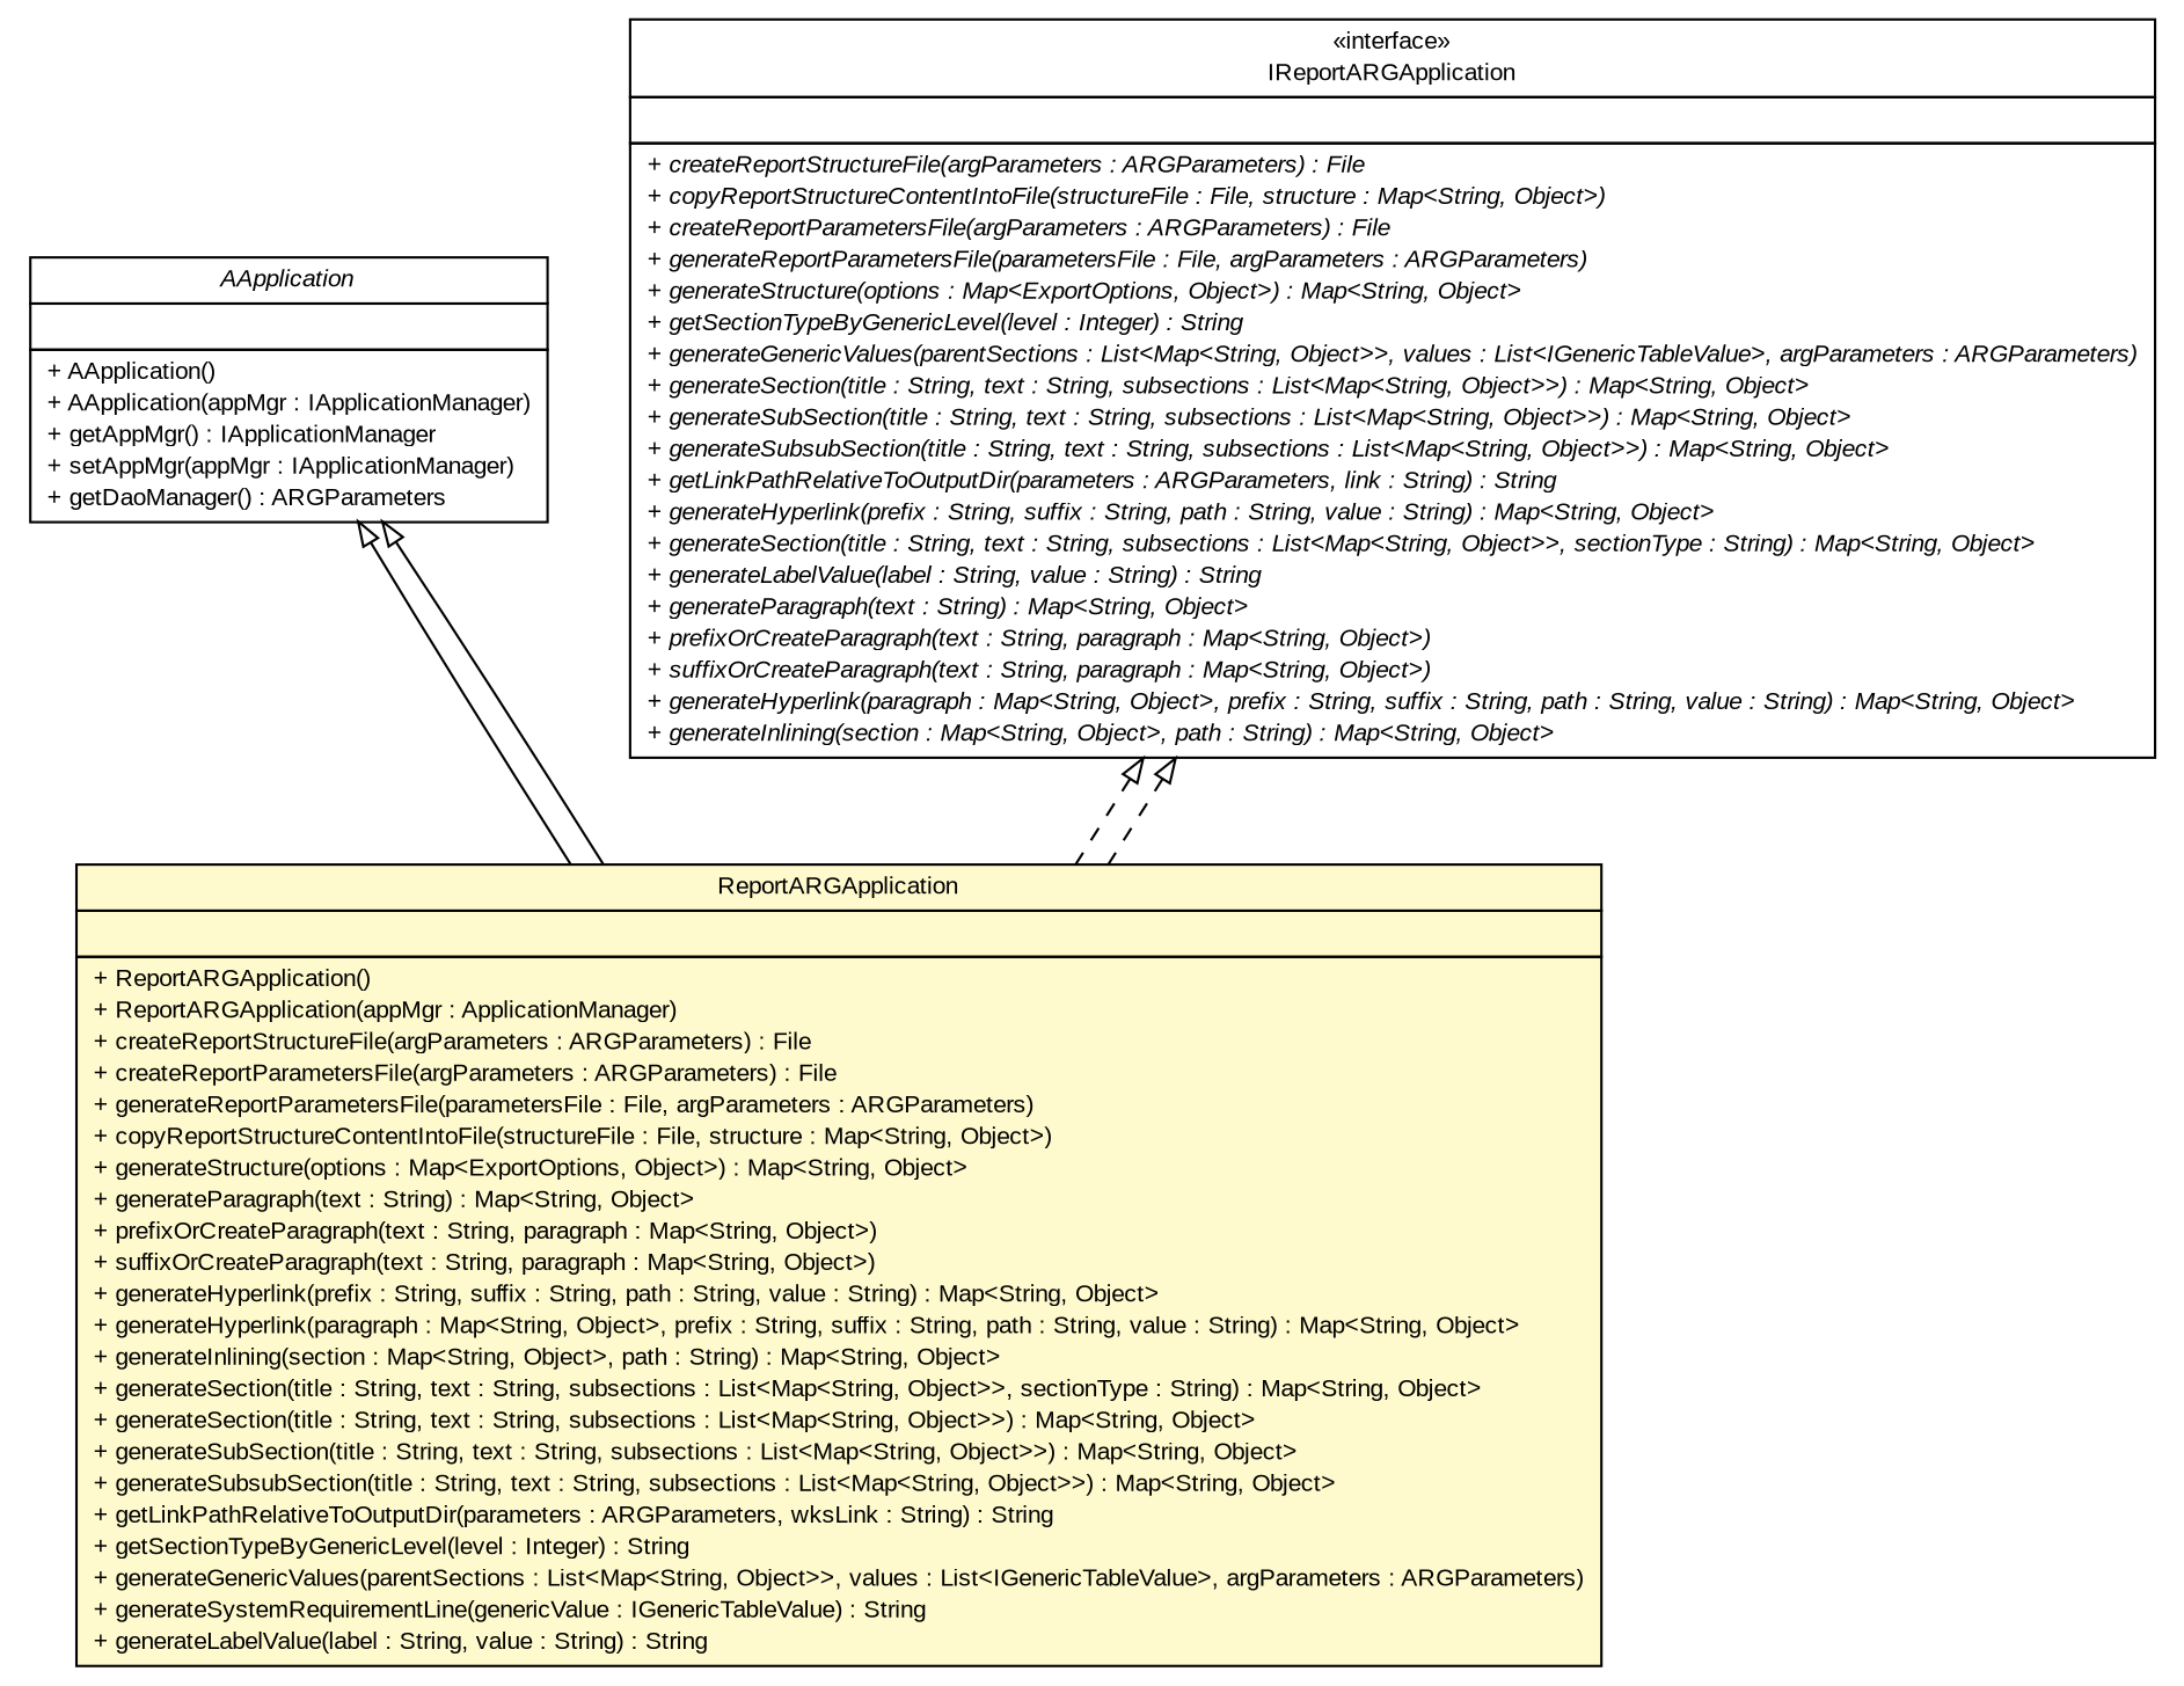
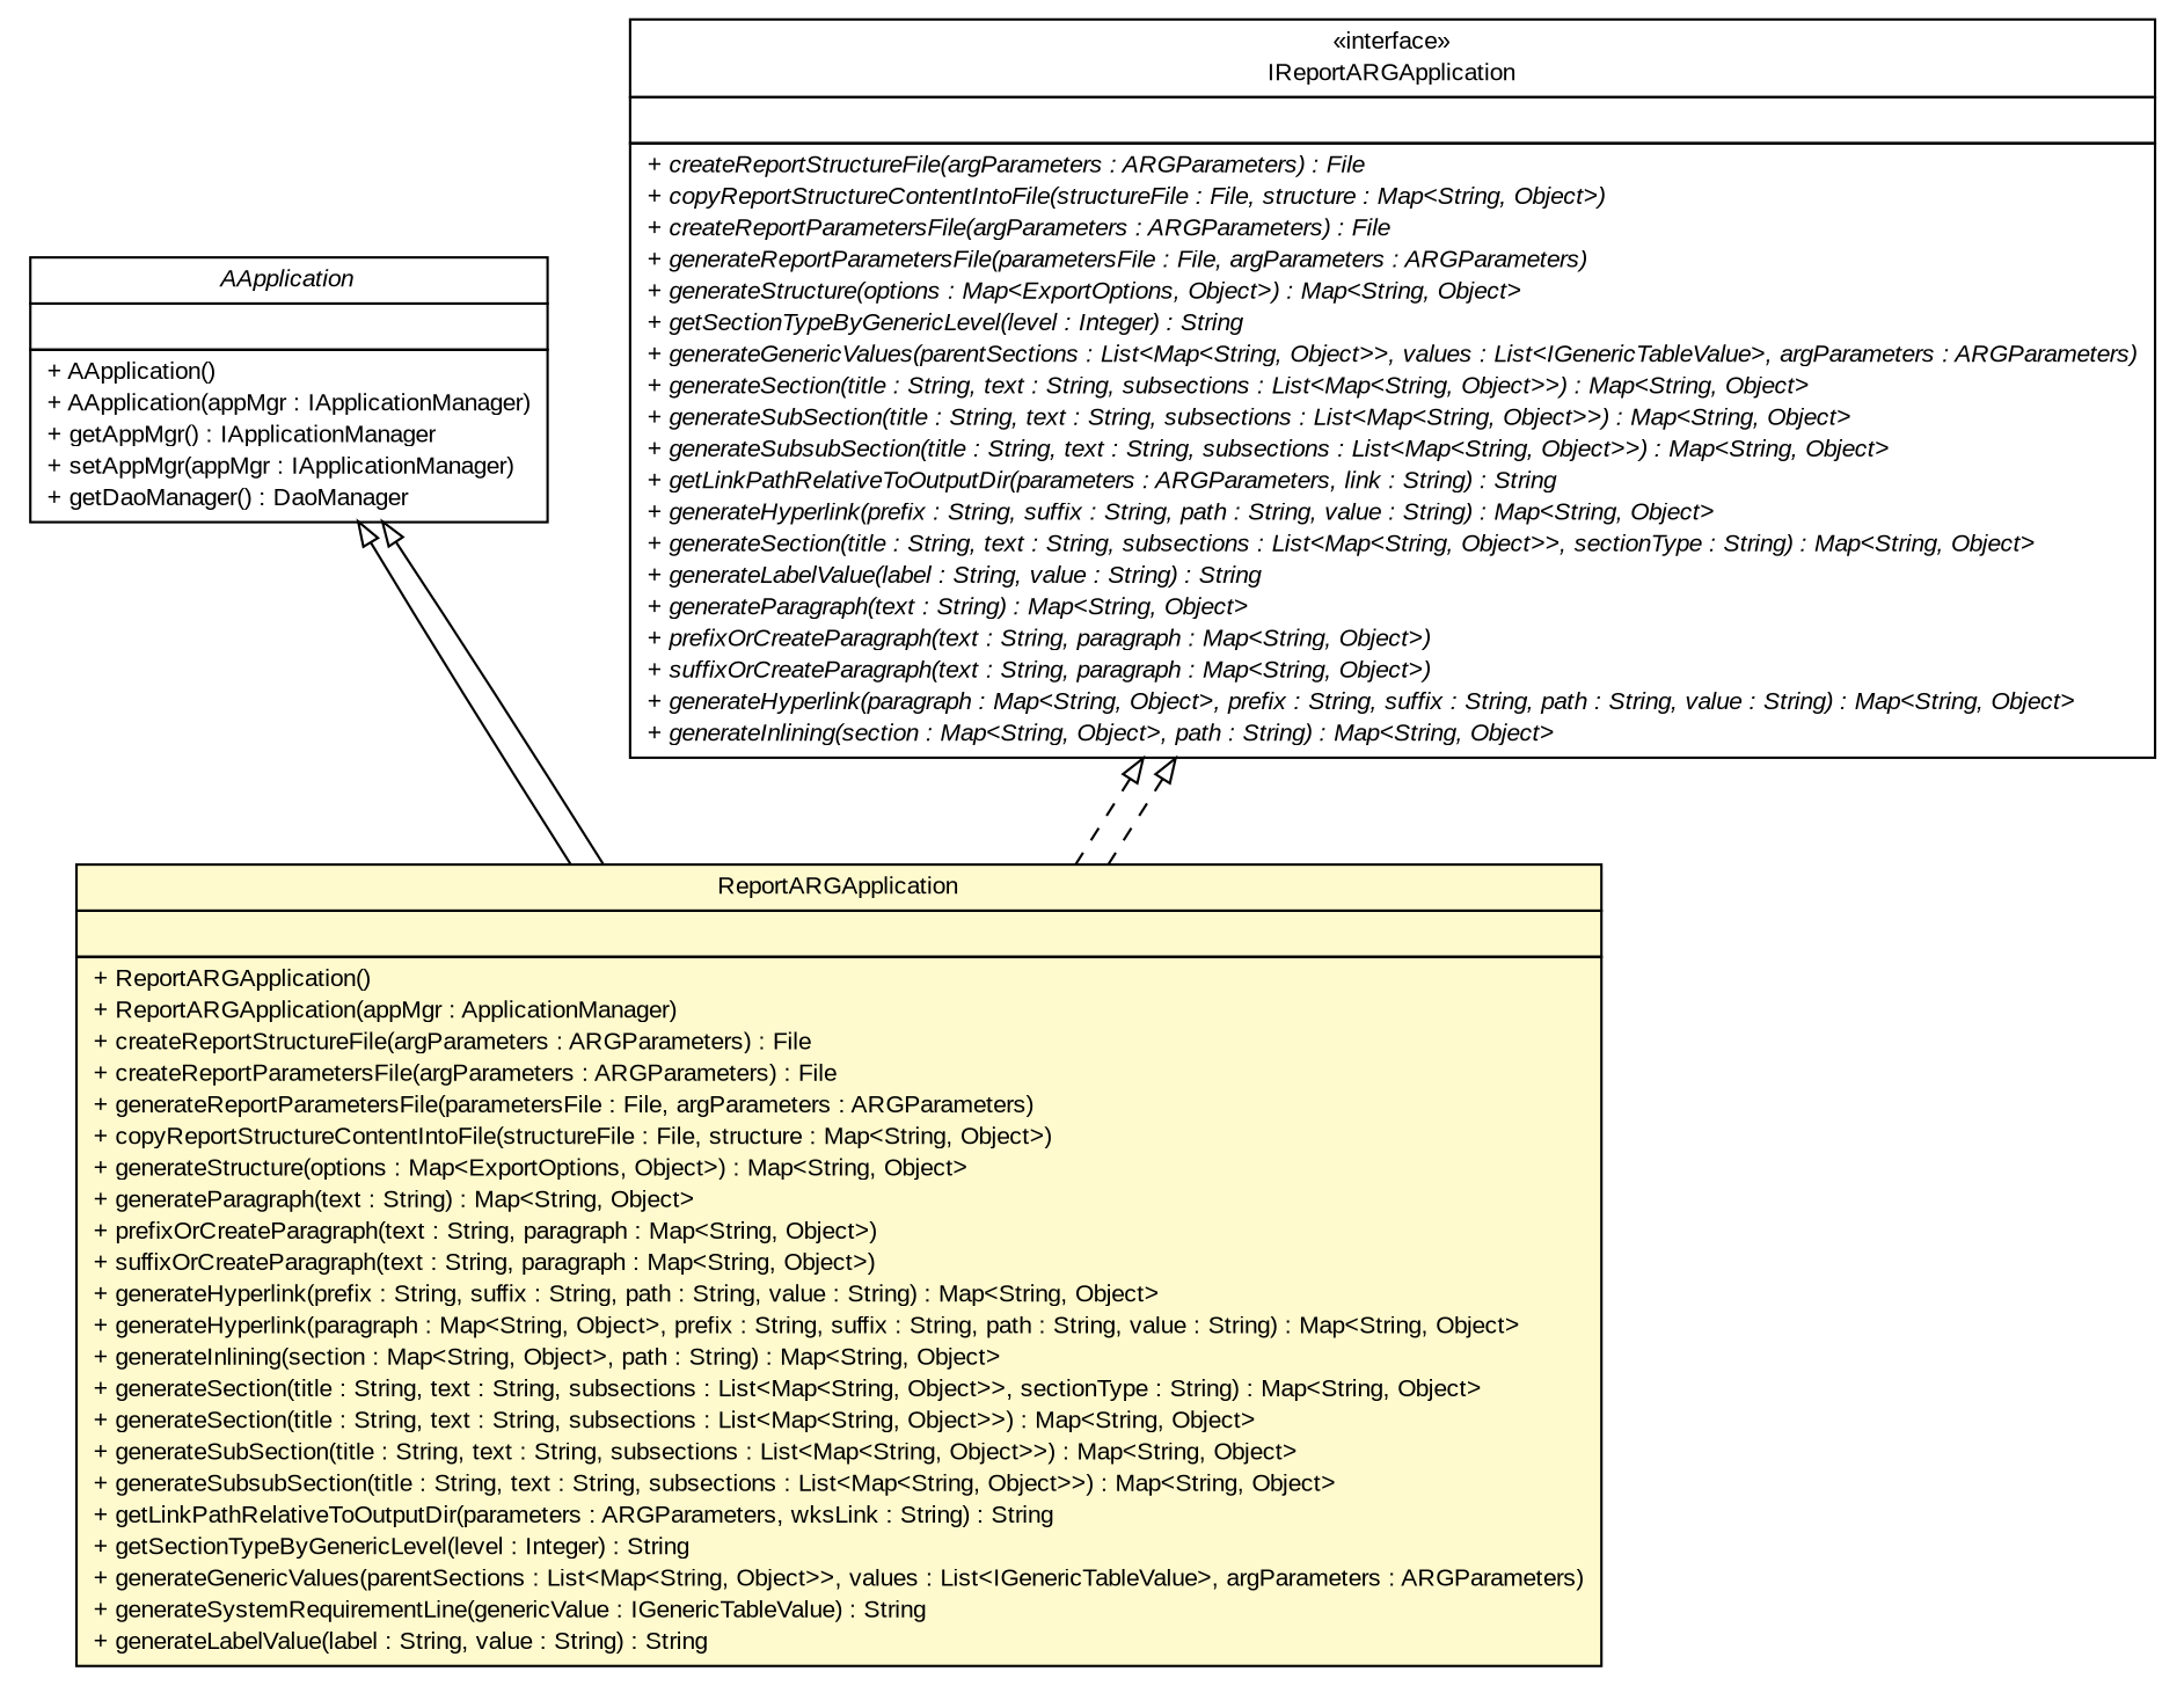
  digraph {
    nodesep=0.25
    ranksep=0.5
    node [fontcolor=black fontname=arial fontsize=10.0 shape=plaintext]
    edge [arrowtail=empty dir=back fontname=arial fontsize=10 headport=p labelfontname=arial labelfontsize=10 tailport=p]
-   n1 [label=<<table title="gov.sandia.cf.application.AApplication" border="0" cellborder="1" cellspacing="0" cellpadding="2" port="p" href="../AApplication.html"> 		<tr><td><table border="0" cellspacing="0" cellpadding="1"> <tr><td align="center" balign="center"><font face="arial italic"> AApplication </font></td></tr> 		</table></td></tr> 		<tr><td><table border="0" cellspacing="0" cellpadding="1"> <tr><td align="left" balign="left">  </td></tr> 		</table></td></tr> 		<tr><td><table border="0" cellspacing="0" cellpadding="1"> <tr><td align="left" balign="left"> + AApplication() </td></tr> <tr><td align="left" balign="left"> + AApplication(appMgr : IApplicationManager) </td></tr> <tr><td align="left" balign="left"> + getAppMgr() : IApplicationManager </td></tr> <tr><td align="left" balign="left"> + setAppMgr(appMgr : IApplicationManager) </td></tr> <tr><td align="left" balign="left"> + getDaoManager() : ARGParameters </td></tr> 		</table></td></tr> 		</table>>]
+   n1 [label=<<table title="gov.sandia.cf.application.AApplication" border="0" cellborder="1" cellspacing="0" cellpadding="2" port="p" href="../AApplication.html"> 		<tr><td><table border="0" cellspacing="0" cellpadding="1"> <tr><td align="center" balign="center"><font face="arial italic"> AApplication </font></td></tr> 		</table></td></tr> 		<tr><td><table border="0" cellspacing="0" cellpadding="1"> <tr><td align="left" balign="left">  </td></tr> 		</table></td></tr> 		<tr><td><table border="0" cellspacing="0" cellpadding="1"> <tr><td align="left" balign="left"> + AApplication() </td></tr> <tr><td align="left" balign="left"> + AApplication(appMgr : IApplicationManager) </td></tr> <tr><td align="left" balign="left"> + getAppMgr() : IApplicationManager </td></tr> <tr><td align="left" balign="left"> + setAppMgr(appMgr : IApplicationManager) </td></tr> <tr><td align="left" balign="left"> + getDaoManager() : DaoManager </td></tr> 		</table></td></tr> 		</table>>]
    n2 [label=<<table title="gov.sandia.cf.application.impl.ReportARGApplication" border="0" cellborder="1" cellspacing="0" cellpadding="2" port="p" bgcolor="lemonChiffon" href="./ReportARGApplication.html"> 		<tr><td><table border="0" cellspacing="0" cellpadding="1"> <tr><td align="center" balign="center"> ReportARGApplication </td></tr> 		</table></td></tr> 		<tr><td><table border="0" cellspacing="0" cellpadding="1"> <tr><td align="left" balign="left">  </td></tr> 		</table></td></tr> 		<tr><td><table border="0" cellspacing="0" cellpadding="1"> <tr><td align="left" balign="left"> + ReportARGApplication() </td></tr> <tr><td align="left" balign="left"> + ReportARGApplication(appMgr : ApplicationManager) </td></tr> <tr><td align="left" balign="left"> + createReportStructureFile(argParameters : ARGParameters) : File </td></tr> <tr><td align="left" balign="left"> + createReportParametersFile(argParameters : ARGParameters) : File </td></tr> <tr><td align="left" balign="left"> + generateReportParametersFile(parametersFile : File, argParameters : ARGParameters) </td></tr> <tr><td align="left" balign="left"> + copyReportStructureContentIntoFile(structureFile : File, structure : Map&lt;String, Object&gt;) </td></tr> <tr><td align="left" balign="left"> + generateStructure(options : Map&lt;ExportOptions, Object&gt;) : Map&lt;String, Object&gt; </td></tr> <tr><td align="left" balign="left"> + generateParagraph(text : String) : Map&lt;String, Object&gt; </td></tr> <tr><td align="left" balign="left"> + prefixOrCreateParagraph(text : String, paragraph : Map&lt;String, Object&gt;) </td></tr> <tr><td align="left" balign="left"> + suffixOrCreateParagraph(text : String, paragraph : Map&lt;String, Object&gt;) </td></tr> <tr><td align="left" balign="left"> + generateHyperlink(prefix : String, suffix : String, path : String, value : String) : Map&lt;String, Object&gt; </td></tr> <tr><td align="left" balign="left"> + generateHyperlink(paragraph : Map&lt;String, Object&gt;, prefix : String, suffix : String, path : String, value : String) : Map&lt;String, Object&gt; </td></tr> <tr><td align="left" balign="left"> + generateInlining(section : Map&lt;String, Object&gt;, path : String) : Map&lt;String, Object&gt; </td></tr> <tr><td align="left" balign="left"> + generateSection(title : String, text : String, subsections : List&lt;Map&lt;String, Object&gt;&gt;, sectionType : String) : Map&lt;String, Object&gt; </td></tr> <tr><td align="left" balign="left"> + generateSection(title : String, text : String, subsections : List&lt;Map&lt;String, Object&gt;&gt;) : Map&lt;String, Object&gt; </td></tr> <tr><td align="left" balign="left"> + generateSubSection(title : String, text : String, subsections : List&lt;Map&lt;String, Object&gt;&gt;) : Map&lt;String, Object&gt; </td></tr> <tr><td align="left" balign="left"> + generateSubsubSection(title : String, text : String, subsections : List&lt;Map&lt;String, Object&gt;&gt;) : Map&lt;String, Object&gt; </td></tr> <tr><td align="left" balign="left"> + getLinkPathRelativeToOutputDir(parameters : ARGParameters, wksLink : String) : String </td></tr> <tr><td align="left" balign="left"> + getSectionTypeByGenericLevel(level : Integer) : String </td></tr> <tr><td align="left" balign="left"> + generateGenericValues(parentSections : List&lt;Map&lt;String, Object&gt;&gt;, values : List&lt;IGenericTableValue&gt;, argParameters : ARGParameters) </td></tr> <tr><td align="left" balign="left"> + generateSystemRequirementLine(genericValue : IGenericTableValue) : String </td></tr> <tr><td align="left" balign="left"> + generateLabelValue(label : String, value : String) : String </td></tr> 		</table></td></tr> 		</table>>]
    n3 [label=<<table title="gov.sandia.cf.application.IReportARGApplication" border="0" cellborder="1" cellspacing="0" cellpadding="2" port="p" href="../IReportARGApplication.html"> 		<tr><td><table border="0" cellspacing="0" cellpadding="1"> <tr><td align="center" balign="center"> &#171;interface&#187; </td></tr> <tr><td align="center" balign="center"> IReportARGApplication </td></tr> 		</table></td></tr> 		<tr><td><table border="0" cellspacing="0" cellpadding="1"> <tr><td align="left" balign="left">  </td></tr> 		</table></td></tr> 		<tr><td><table border="0" cellspacing="0" cellpadding="1"> <tr><td align="left" balign="left"><font face="arial italic" point-size="10.0"> + createReportStructureFile(argParameters : ARGParameters) : File </font></td></tr> <tr><td align="left" balign="left"><font face="arial italic" point-size="10.0"> + copyReportStructureContentIntoFile(structureFile : File, structure : Map&lt;String, Object&gt;) </font></td></tr> <tr><td align="left" balign="left"><font face="arial italic" point-size="10.0"> + createReportParametersFile(argParameters : ARGParameters) : File </font></td></tr> <tr><td align="left" balign="left"><font face="arial italic" point-size="10.0"> + generateReportParametersFile(parametersFile : File, argParameters : ARGParameters) </font></td></tr> <tr><td align="left" balign="left"><font face="arial italic" point-size="10.0"> + generateStructure(options : Map&lt;ExportOptions, Object&gt;) : Map&lt;String, Object&gt; </font></td></tr> <tr><td align="left" balign="left"><font face="arial italic" point-size="10.0"> + getSectionTypeByGenericLevel(level : Integer) : String </font></td></tr> <tr><td align="left" balign="left"><font face="arial italic" point-size="10.0"> + generateGenericValues(parentSections : List&lt;Map&lt;String, Object&gt;&gt;, values : List&lt;IGenericTableValue&gt;, argParameters : ARGParameters) </font></td></tr> <tr><td align="left" balign="left"><font face="arial italic" point-size="10.0"> + generateSection(title : String, text : String, subsections : List&lt;Map&lt;String, Object&gt;&gt;) : Map&lt;String, Object&gt; </font></td></tr> <tr><td align="left" balign="left"><font face="arial italic" point-size="10.0"> + generateSubSection(title : String, text : String, subsections : List&lt;Map&lt;String, Object&gt;&gt;) : Map&lt;String, Object&gt; </font></td></tr> <tr><td align="left" balign="left"><font face="arial italic" point-size="10.0"> + generateSubsubSection(title : String, text : String, subsections : List&lt;Map&lt;String, Object&gt;&gt;) : Map&lt;String, Object&gt; </font></td></tr> <tr><td align="left" balign="left"><font face="arial italic" point-size="10.0"> + getLinkPathRelativeToOutputDir(parameters : ARGParameters, link : String) : String </font></td></tr> <tr><td align="left" balign="left"><font face="arial italic" point-size="10.0"> + generateHyperlink(prefix : String, suffix : String, path : String, value : String) : Map&lt;String, Object&gt; </font></td></tr> <tr><td align="left" balign="left"><font face="arial italic" point-size="10.0"> + generateSection(title : String, text : String, subsections : List&lt;Map&lt;String, Object&gt;&gt;, sectionType : String) : Map&lt;String, Object&gt; </font></td></tr> <tr><td align="left" balign="left"><font face="arial italic" point-size="10.0"> + generateLabelValue(label : String, value : String) : String </font></td></tr> <tr><td align="left" balign="left"><font face="arial italic" point-size="10.0"> + generateParagraph(text : String) : Map&lt;String, Object&gt; </font></td></tr> <tr><td align="left" balign="left"><font face="arial italic" point-size="10.0"> + prefixOrCreateParagraph(text : String, paragraph : Map&lt;String, Object&gt;) </font></td></tr> <tr><td align="left" balign="left"><font face="arial italic" point-size="10.0"> + suffixOrCreateParagraph(text : String, paragraph : Map&lt;String, Object&gt;) </font></td></tr> <tr><td align="left" balign="left"><font face="arial italic" point-size="10.0"> + generateHyperlink(paragraph : Map&lt;String, Object&gt;, prefix : String, suffix : String, path : String, value : String) : Map&lt;String, Object&gt; </font></td></tr> <tr><td align="left" balign="left"><font face="arial italic" point-size="10.0"> + generateInlining(section : Map&lt;String, Object&gt;, path : String) : Map&lt;String, Object&gt; </font></td></tr> 		</table></td></tr> 		</table>>]
    n1 -> n2
    n1 -> n2
    n3 -> n2 [style=dashed]
    n3 -> n2 [style=dashed]
  }
